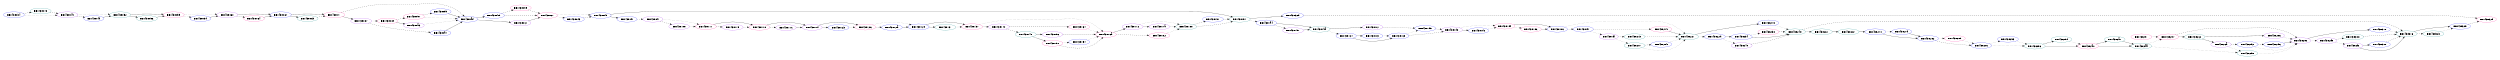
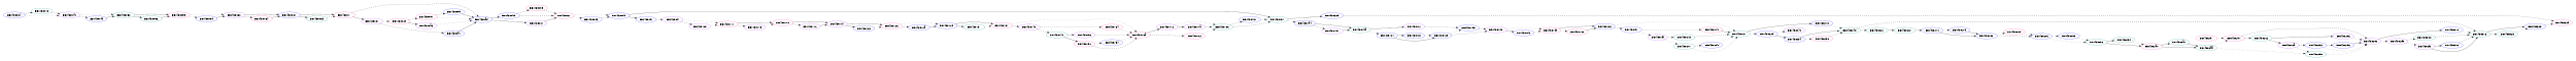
  digraph {
    rankdir=LR
    node [color=blue]
    edge [style=solid]
    BB_43e048 [color=teal]
    BB_43e034
    BB_43e04b [color=purple]
    BB_43e04f
    BB_43e052 [color=teal]
    BB_43e056 [color=teal]
    BB_43e059 [color=deeppink]
    BB_43e05d
    BB_43e060 [color=purple]
    BB_43e064 [color=deeppink]
    BB_43e067
    BB_43e06b [color=teal]
    BB_43e071 [color=deeppink]
    BB_43e087 [color=purple]
    BB_43e0ad
    BB_43e08f [color=deeppink]
    BB_43e0a7
    BB_43e0b5
    BB_43e0c1 [color=purple]
    BB_43e097 [color=deeppink]
    BB_43e0a3 [color=purple]
    BB_43e0b9 [color=deeppink]
    BB_43e0c7 [color=deeppink]
    BB_43e09b
    BB_43e0d3
    BB_43e0d9
    BB_43e0f1
    BB_43e197 [color=teal]
    BB_43e0f7 [color=purple]
    BB_43e1a4
    BB_43e32d
    BB_43e10e [color=purple]
    BB_43e111 [color=deeppink]
    BB_43e1b7 [color=purple]
    BB_43e1ba [color=teal]
    BB_43e32f [color=deeppink]
    BB_43e115 [color=purple]
    BB_43e118 [color=deeppink]
    BB_43e11c [color=purple]
    BB_43e11f [color=purple]
    BB_43e123
    BB_43e126 [color=deeppink]
    BB_43e12a
    BB_43e12d
    BB_43e131 [color=teal]
    BB_43e137 [color=deeppink]
    BB_43e140 [color=purple]
    BB_43e16a [color=deeppink]
    BB_43e148 [color=teal]
    BB_43e164 [color=deeppink]
    BB_43e172 [color=purple]
    BB_43e182 [color=deeppink]
    BB_43e150 [color=deeppink]
    BB_43e15c [color=purple]
    BB_43e17a [color=purple]
    BB_43e188 [color=teal]
    BB_43e154
    BB_43e191
    BB_43e1c1 [color=purple]
    BB_43e1c4
    BB_43e1d5
    BB_43e1cb
    BB_43e1ce
    BB_43e1d8 [color=purple]
    BB_43e1dc
    BB_43e1df [color=deeppink]
    BB_43e1e6 [color=deeppink]
    BB_43e1ec
    BB_43e1f7
    BB_43e221 [color=teal]
    BB_43e1ff [color=purple]
    BB_43e21b [color=deeppink]
    BB_43e22d
    BB_43e248
    BB_43e207 [color=teal]
    BB_43e213 [color=teal]
    BB_43e234
    BB_43e240 [color=purple]
    BB_43e24e [color=teal]
    BB_43e20b
    BB_43e238 [color=deeppink]
    BB_43e261 [color=teal]
    BB_43e316 [color=teal]
    BB_43e267 [color=teal]
    BB_43e323 [color=teal]
    BB_43e329
    BB_43e270
    BB_43e27f
    BB_43e282
    BB_43e289 [color=deeppink]
    BB_43e28c
    BB_43e293
    BB_43e296 [color=teal]
    BB_43e29d [color=teal]
    BB_43e2a0 [color=deeppink]
    BB_43e2a7 [color=teal]
    BB_43e2aa [color=teal]
    BB_43e2b7 [color=deeppink]
    BB_43e2de [color=teal]
    BB_43e2b1 [color=deeppink]
    BB_43e2c2 [color=teal]
    BB_43e2ec [color=purple]
    BB_43e2ca [color=purple]
    BB_43e2e6 [color=purple]
    BB_43e2f5 [color=purple]
    BB_43e310
    BB_43e2d2
    BB_43e2fc [color=purple]
    BB_43e308 [color=teal]
    BB_43e2d6
    BB_43e300
    BB_43e048 -> BB_43e04b [style=dashed]
    BB_43e034 -> BB_43e048 [style=dashed]
    BB_43e034 -> BB_43e04b [style=dotted]
    BB_43e04b -> BB_43e04f [style=dashed]
    BB_43e04b -> BB_43e052 [style=dotted]
    BB_43e04f -> BB_43e052
    BB_43e052 -> BB_43e056
    BB_43e052 -> BB_43e059
    BB_43e056 -> BB_43e059
    BB_43e059 -> BB_43e05d [style=dotted]
    BB_43e059 -> BB_43e060 [style=dotted]
    BB_43e05d -> BB_43e060
    BB_43e060 -> BB_43e064 [style=dashed]
    BB_43e060 -> BB_43e067
    BB_43e064 -> BB_43e067
    BB_43e067 -> BB_43e06b
    BB_43e067 -> BB_43e071
    BB_43e06b -> BB_43e071 [style=dashed]
    BB_43e071 -> BB_43e087
    BB_43e071 -> BB_43e0ad [style=dashed]
    BB_43e087 -> BB_43e08f [style=dotted]
    BB_43e087 -> BB_43e0a7 [style=dashed]
    BB_43e0ad -> BB_43e0b5
    BB_43e0ad -> BB_43e0c1
    BB_43e08f -> BB_43e097 [style=dashed]
    BB_43e08f -> BB_43e0a3
    BB_43e0a7 -> BB_43e0ad
    BB_43e0b5 -> BB_43e0b9 [style=dashed]
    BB_43e0b5 -> BB_43e0c7 [style=dashed]
    BB_43e0c1 -> BB_43e0c7
    BB_43e097 -> BB_43e0ad [style=dotted]
    BB_43e097 -> BB_43e09b [style=dashed]
    BB_43e0a3 -> BB_43e0ad [style=dotted]
    BB_43e0b9 -> BB_43e0c7 [style=dashed]
    BB_43e0c7 -> BB_43e0d3 [style=dotted]
    BB_43e0c7 -> BB_43e0d9 [style=dotted]
    BB_43e09b -> BB_43e0ad
    BB_43e0d3 -> BB_43e0d9 [style=dashed]
    BB_43e0d9 -> BB_43e0f1
    BB_43e0d9 -> BB_43e197
    BB_43e0f1 -> BB_43e0f7 [style=dashed]
    BB_43e197 -> BB_43e1a4 [style=dotted]
    BB_43e197 -> BB_43e32d
    BB_43e0f7 -> BB_43e10e [style=dashed]
    BB_43e0f7 -> BB_43e111 [style=dotted]
    BB_43e1a4 -> BB_43e1b7 [style=dashed]
    BB_43e1a4 -> BB_43e1ba
    BB_43e32d -> BB_43e32f [style=dashed]
    BB_43e10e -> BB_43e111 [style=dotted]
    BB_43e111 -> BB_43e115 [style=dashed]
    BB_43e111 -> BB_43e118
    BB_43e1b7 -> BB_43e1ba
    BB_43e1ba -> BB_43e1c1
    BB_43e1ba -> BB_43e1c4 [style=dotted]
    BB_43e115 -> BB_43e118 [style=dotted]
    BB_43e118 -> BB_43e11c [style=dashed]
    BB_43e118 -> BB_43e11f
    BB_43e11c -> BB_43e11f
    BB_43e11f -> BB_43e123
    BB_43e11f -> BB_43e126
    BB_43e123 -> BB_43e126 [style=dotted]
    BB_43e126 -> BB_43e12a [style=dashed]
    BB_43e126 -> BB_43e12d [style=dotted]
    BB_43e12a -> BB_43e12d
    BB_43e12d -> BB_43e131
    BB_43e12d -> BB_43e137
    BB_43e131 -> BB_43e137 [style=dotted]
    BB_43e137 -> BB_43e140 [style=dashed]
    BB_43e137 -> BB_43e16a [style=dotted]
    BB_43e140 -> BB_43e148 [style=dashed]
    BB_43e140 -> BB_43e164 [style=dashed]
    BB_43e16a -> BB_43e172
    BB_43e16a -> BB_43e182 [style=dashed]
    BB_43e148 -> BB_43e150
    BB_43e148 -> BB_43e15c
    BB_43e164 -> BB_43e16a [style=dotted]
    BB_43e172 -> BB_43e17a
    BB_43e172 -> BB_43e188 [style=dotted]
    BB_43e182 -> BB_43e188 [style=dotted]
    BB_43e150 -> BB_43e16a [style=dashed]
    BB_43e150 -> BB_43e154 [style=dotted]
    BB_43e15c -> BB_43e16a [style=dashed]
    BB_43e17a -> BB_43e188 [style=dashed]
    BB_43e188 -> BB_43e197 [style=dashed]
    BB_43e188 -> BB_43e191 [style=dashed]
    BB_43e154 -> BB_43e16a [style=dotted]
    BB_43e191 -> BB_43e197 [style=dashed]
    BB_43e1c1 -> BB_43e1d5 [style=dashed]
    BB_43e1c4 -> BB_43e1cb
    BB_43e1c4 -> BB_43e1ce
    BB_43e1d5 -> BB_43e1d8 [style=dashed]
    BB_43e1cb -> BB_43e1ce [style=dotted]
    BB_43e1ce -> BB_43e1d5 [style=dotted]
    BB_43e1ce -> BB_43e1d8 [style=dashed]
    BB_43e1d8 -> BB_43e1dc
    BB_43e1d8 -> BB_43e1df [style=dotted]
    BB_43e1dc -> BB_43e1df [style=dotted]
    BB_43e1df -> BB_43e1e6 [style=dotted]
    BB_43e1df -> BB_43e1ec
    BB_43e1e6 -> BB_43e1ec
    BB_43e1ec -> BB_43e1f7 [style=dashed]
    BB_43e1ec -> BB_43e221 [style=dotted]
    BB_43e1f7 -> BB_43e1ff [style=dotted]
    BB_43e1f7 -> BB_43e21b [style=dashed]
    BB_43e221 -> BB_43e22d [style=dotted]
    BB_43e221 -> BB_43e248
    BB_43e1ff -> BB_43e207 [style=dotted]
    BB_43e1ff -> BB_43e213 [style=dashed]
    BB_43e21b -> BB_43e221
    BB_43e22d -> BB_43e234
    BB_43e22d -> BB_43e240 [style=dotted]
    BB_43e248 -> BB_43e24e [style=dotted]
    BB_43e207 -> BB_43e221 [style=dotted]
    BB_43e207 -> BB_43e20b [style=dashed]
    BB_43e213 -> BB_43e221 [style=dashed]
    BB_43e234 -> BB_43e24e
    BB_43e234 -> BB_43e238 [style=dotted]
-   BB_43e240 -> BB_43e24e [style=dashed]
    BB_43e24e -> BB_43e261 [style=dashed]
    BB_43e24e -> BB_43e316 [style=dashed]
    BB_43e20b -> BB_43e221 [style=dotted]
    BB_43e238 -> BB_43e24e [style=dashed]
    BB_43e261 -> BB_43e267
    BB_43e316 -> BB_43e323 [style=dashed]
    BB_43e316 -> BB_43e329
    BB_43e267 -> BB_43e270
    BB_43e323 -> BB_43e329 [style=dotted]
    BB_43e329 -> BB_43e32f [style=dashed]
    BB_43e270 -> BB_43e27f [style=dotted]
    BB_43e270 -> BB_43e282
    BB_43e27f -> BB_43e282
    BB_43e282 -> BB_43e289 [style=dotted]
    BB_43e282 -> BB_43e28c [style=dashed]
    BB_43e289 -> BB_43e28c [style=dotted]
    BB_43e28c -> BB_43e293 [style=dotted]
    BB_43e28c -> BB_43e296 [style=dotted]
    BB_43e293 -> BB_43e296 [style=dotted]
    BB_43e296 -> BB_43e29d
    BB_43e296 -> BB_43e2a0
    BB_43e29d -> BB_43e2a0 [style=dotted]
    BB_43e2a0 -> BB_43e2a7
    BB_43e2a0 -> BB_43e2aa
    BB_43e2a7 -> BB_43e2aa
    BB_43e2aa -> BB_43e2b7 [style=dotted]
    BB_43e2aa -> BB_43e2de [style=dotted]
    BB_43e2b7 -> BB_43e2c2 [style=dashed]
    BB_43e2b7 -> BB_43e2ec [style=dashed]
    BB_43e2de -> BB_43e2ec [style=dotted]
    BB_43e2b1 -> BB_43e2b7 [style=dotted]
    BB_43e2c2 -> BB_43e2ca
    BB_43e2c2 -> BB_43e2e6
    BB_43e2ec -> BB_43e2f5 [style=dotted]
    BB_43e2ec -> BB_43e310
    BB_43e2ca -> BB_43e2de [style=dotted]
    BB_43e2ca -> BB_43e2d2 [style=dashed]
    BB_43e2e6 -> BB_43e2ec [style=dotted]
    BB_43e2f5 -> BB_43e2fc [style=dotted]
    BB_43e2f5 -> BB_43e308 [style=dashed]
    BB_43e310 -> BB_43e316 [style=dotted]
    BB_43e2d2 -> BB_43e2ec [style=dotted]
    BB_43e2d2 -> BB_43e2d6 [style=dashed]
    BB_43e2fc -> BB_43e316
    BB_43e2fc -> BB_43e300
    BB_43e308 -> BB_43e316 [style=dashed]
    BB_43e2d6 -> BB_43e2ec
    BB_43e300 -> BB_43e316 [style=dashed]
  }
